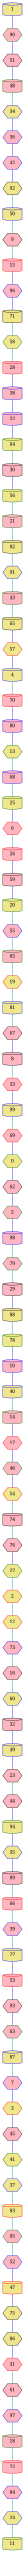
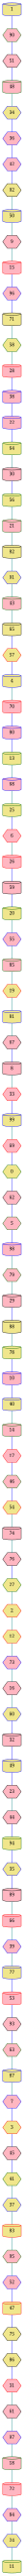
  strict graph {
    fontname="Noto Serif"
    node [color=blue fillcolor=lightpink fontname="Noto Serif" shape=hexagon style=filled]
    edge [color=teal fontname="Noto Serif"]
    1 [fillcolor=khaki shape=cylinder]
    90 [color=darkgreen]
    51 [color=black]
    48 [color=darkgreen shape=cylinder]
    34 [fillcolor=khaki]
    36
    42
    92 [color=black fillcolor=khaki]
    50 [fillcolor=khaki shape=cylinder]
    9 [color=black]
    15 [color=red shape=cylinder]
    96
    71 [color=black fillcolor=khaki shape=cylinder]
    58 [color=darkgreen fillcolor=khaki]
    28 [color=red shape=cylinder]
    38 [shape=cylinder]
    22 [shape=cylinder]
    64 [color=darkgreen fillcolor=khaki shape=cylinder]
    30 [color=black shape=cylinder]
    56 [color=darkgreen fillcolor=khaki shape=cylinder]
    21 [color=darkgreen shape=cylinder]
    82 [color=black fillcolor=khaki shape=cylinder]
    91 [fillcolor=khaki]
    43 [color=darkgreen shape=cylinder]
    65 [color=black fillcolor=khaki shape=cylinder]
    57 [color=red fillcolor=khaki]
    4 [fillcolor=khaki shape=cylinder]
    70 [color=red shape=cylinder]
    80 [shape=cylinder]
-   13 [color=darkgreen fillcolor=khaki]
+   13 [color=darkgreen fillcolor=khaki shape=cylinder]
    68 [shape=cylinder]
    25 [color=darkgreen fillcolor=khaki shape=cylinder]
    6 [color=red]
    26 [color=red shape=cylinder]
    59 [color=black shape=cylinder]
    20 [color=darkgreen fillcolor=khaki shape=cylinder]
    55
    85 [color=darkgreen shape=cylinder]
    19 [color=red fillcolor=khaki]
    81 [fillcolor=khaki shape=cylinder]
    67 [color=black]
    8 [color=black shape=cylinder]
    33 [color=red]
    99 [fillcolor=khaki shape=cylinder]
    69 [color=red]
    0 [color=darkgreen fillcolor=khaki]
    62 [color=black]
    5 [color=darkgreen]
    98 [shape=cylinder]
    79 [color=darkgreen]
    29 [color=black shape=cylinder]
    88 [color=black fillcolor=khaki shape=cylinder]
    78 [color=darkgreen fillcolor=khaki shape=cylinder]
    10 [shape=cylinder]
    40 [fillcolor=khaki shape=cylinder]
    14 [color=darkgreen shape=cylinder]
    17 [color=red]
    46 [color=darkgreen]
    54 [color=red fillcolor=khaki]
    74 [color=black shape=cylinder]
    76 [color=black]
    27 [color=darkgreen fillcolor=khaki]
    2 [color=red fillcolor=khaki]
    12 [color=red fillcolor=khaki]
    73
    16 [color=black]
    60 [fillcolor=khaki]
    32 [color=black shape=cylinder]
    49 [fillcolor=khaki shape=cylinder]
    23 [color=black]
    44 [color=black]
    94 [color=darkgreen fillcolor=khaki shape=cylinder]
    35 [fillcolor=khaki]
    89 [color=black shape=cylinder]
    66 [color=red shape=cylinder]
    39
    77 [fillcolor=khaki shape=cylinder]
    53 [color=red shape=cylinder]
    93 [color=black]
    63 [color=darkgreen]
    87 [fillcolor=khaki shape=cylinder]
    7
    3 [color=red fillcolor=khaki]
    45 [color=black]
    41 [color=darkgreen fillcolor=khaki]
    37 [fillcolor=khaki]
    83 [color=red fillcolor=khaki shape=cylinder]
    95 [color=darkgreen]
    52
    47 [color=red fillcolor=khaki shape=cylinder]
    75 [color=black fillcolor=khaki]
    86 [color=black fillcolor=khaki]
    31 [color=red]
    61 [color=black]
    97
    18 [color=darkgreen shape=cylinder]
    72 [color=red shape=cylinder]
    84
    24 [fillcolor=khaki]
    11 [color=darkgreen fillcolor=khaki shape=cylinder]
    1 -- 90 [color=blue]
    90 -- 51 [color=blue]
    51 -- 48 [color=blue]
    48 -- 34
    34 -- 36 [color=blue]
    36 -- 42 [color=blue]
    42 -- 92 [color=blue]
    92 -- 50
    50 -- 9
    9 -- 15
    15 -- 96 [color=blue]
    96 -- 71 [color=blue]
    71 -- 58
    58 -- 28
    28 -- 38 [color=blue]
    38 -- 22 [color=blue]
    22 -- 64 [color=blue]
    64 -- 30
    30 -- 56 [color=blue]
    56 -- 21
    21 -- 82
    82 -- 91
    91 -- 43
    43 -- 65
    65 -- 57 [color=blue]
    57 -- 4 [color=blue]
    4 -- 70
    70 -- 80 [color=blue]
    80 -- 13 [color=blue]
    13 -- 68
    68 -- 25
    25 -- 6 [color=blue]
    6 -- 26
    26 -- 59 [color=blue]
    59 -- 20 [color=blue]
    20 -- 55
    55 -- 85
    85 -- 19
    19 -- 81
    81 -- 67
    67 -- 8 [color=blue]
    8 -- 33
    33 -- 99 [color=blue]
    99 -- 69
    69 -- 0 [color=blue]
    0 -- 62 [color=blue]
    62 -- 5 [color=blue]
    5 -- 98 [color=blue]
    98 -- 79
    79 -- 29
    29 -- 88 [color=blue]
    88 -- 78
    78 -- 10 [color=blue]
    10 -- 40 [color=blue]
    40 -- 14
    14 -- 17 [color=blue]
    17 -- 46 [color=blue]
    46 -- 54 [color=blue]
    54 -- 74
    74 -- 76
    76 -- 27 [color=blue]
    27 -- 2
    2 -- 12
    12 -- 73
    73 -- 16
    16 -- 60
    60 -- 32 [color=blue]
    32 -- 49 [color=blue]
    49 -- 23 [color=blue]
    23 -- 44
    44 -- 94 [color=blue]
    94 -- 35 [color=blue]
    35 -- 89 [color=blue]
    89 -- 66
    66 -- 39
    39 -- 77
    77 -- 53 [color=blue]
    53 -- 93 [color=blue]
    93 -- 63 [color=blue]
    63 -- 87
    87 -- 7
    7 -- 3 [color=blue]
    3 -- 45 [color=blue]
    45 -- 41 [color=blue]
    41 -- 37
    37 -- 83
    83 -- 95
    95 -- 52
    52 -- 47 [color=blue]
    47 -- 75 [color=blue]
    75 -- 86 [color=blue]
    86 -- 31 [color=blue]
    31 -- 61
    61 -- 97
    97 -- 18
    18 -- 72
    72 -- 84
    84 -- 24
    24 -- 11
  }
